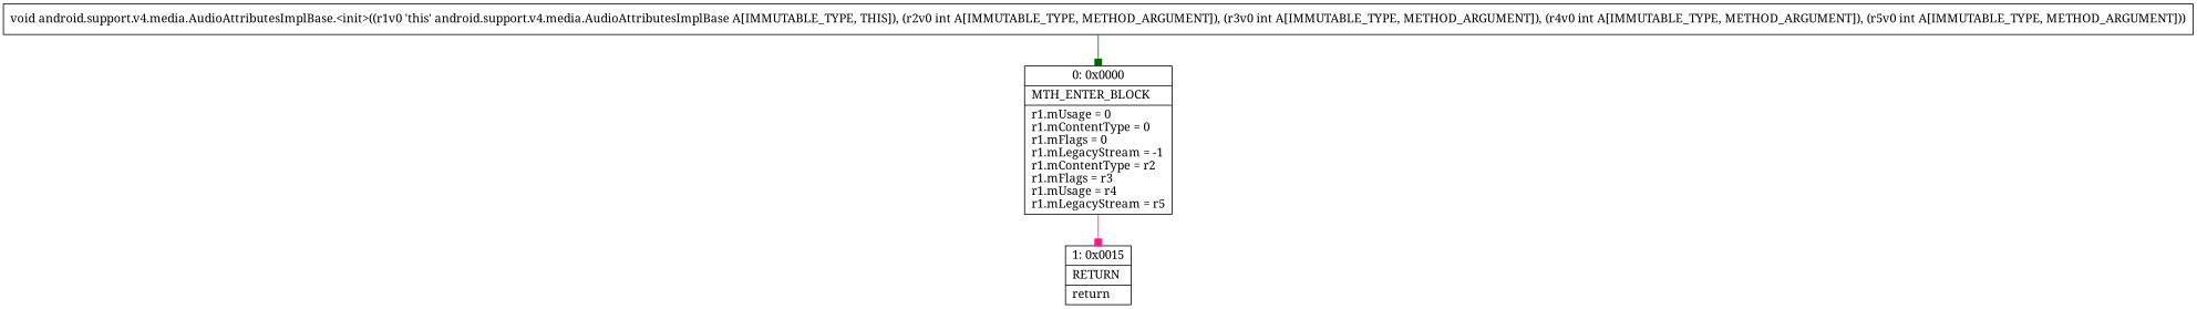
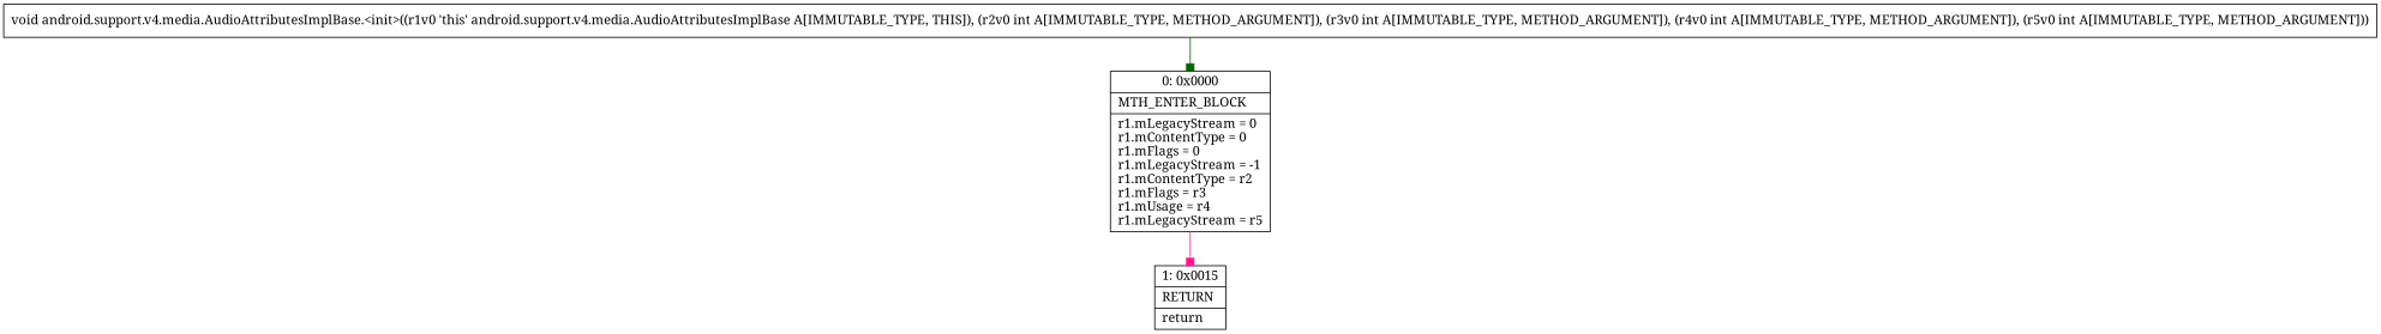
  digraph {
    fontname="Noto Serif"
    node [shape=record fontname="Noto Serif"]
    edge [arrowhead=box fontname="Noto Serif"]
-   n1 [label="{0\:\ 0x0000|MTH_ENTER_BLOCK\l|r1.mUsage = 0\lr1.mContentType = 0\lr1.mFlags = 0\lr1.mLegacyStream = \-1\lr1.mContentType = r2\lr1.mFlags = r3\lr1.mUsage = r4\lr1.mLegacyStream = r5\l}"]
+   n1 [label="{0\:\ 0x0000|MTH_ENTER_BLOCK\l|r1.mLegacyStream = 0\lr1.mContentType = 0\lr1.mFlags = 0\lr1.mLegacyStream = \-1\lr1.mContentType = r2\lr1.mFlags = r3\lr1.mUsage = r4\lr1.mLegacyStream = r5\l}"]
    n2 [label="{1\:\ 0x0015|RETURN\l|return\l}"]
    n3 [label="{void android.support.v4.media.AudioAttributesImplBase.\<init\>((r1v0 'this' android.support.v4.media.AudioAttributesImplBase A[IMMUTABLE_TYPE, THIS]), (r2v0 int A[IMMUTABLE_TYPE, METHOD_ARGUMENT]), (r3v0 int A[IMMUTABLE_TYPE, METHOD_ARGUMENT]), (r4v0 int A[IMMUTABLE_TYPE, METHOD_ARGUMENT]), (r5v0 int A[IMMUTABLE_TYPE, METHOD_ARGUMENT])) }"]
    n1 -> n2 [color=deeppink]
    n3 -> n1 [color=darkgreen]
  }
